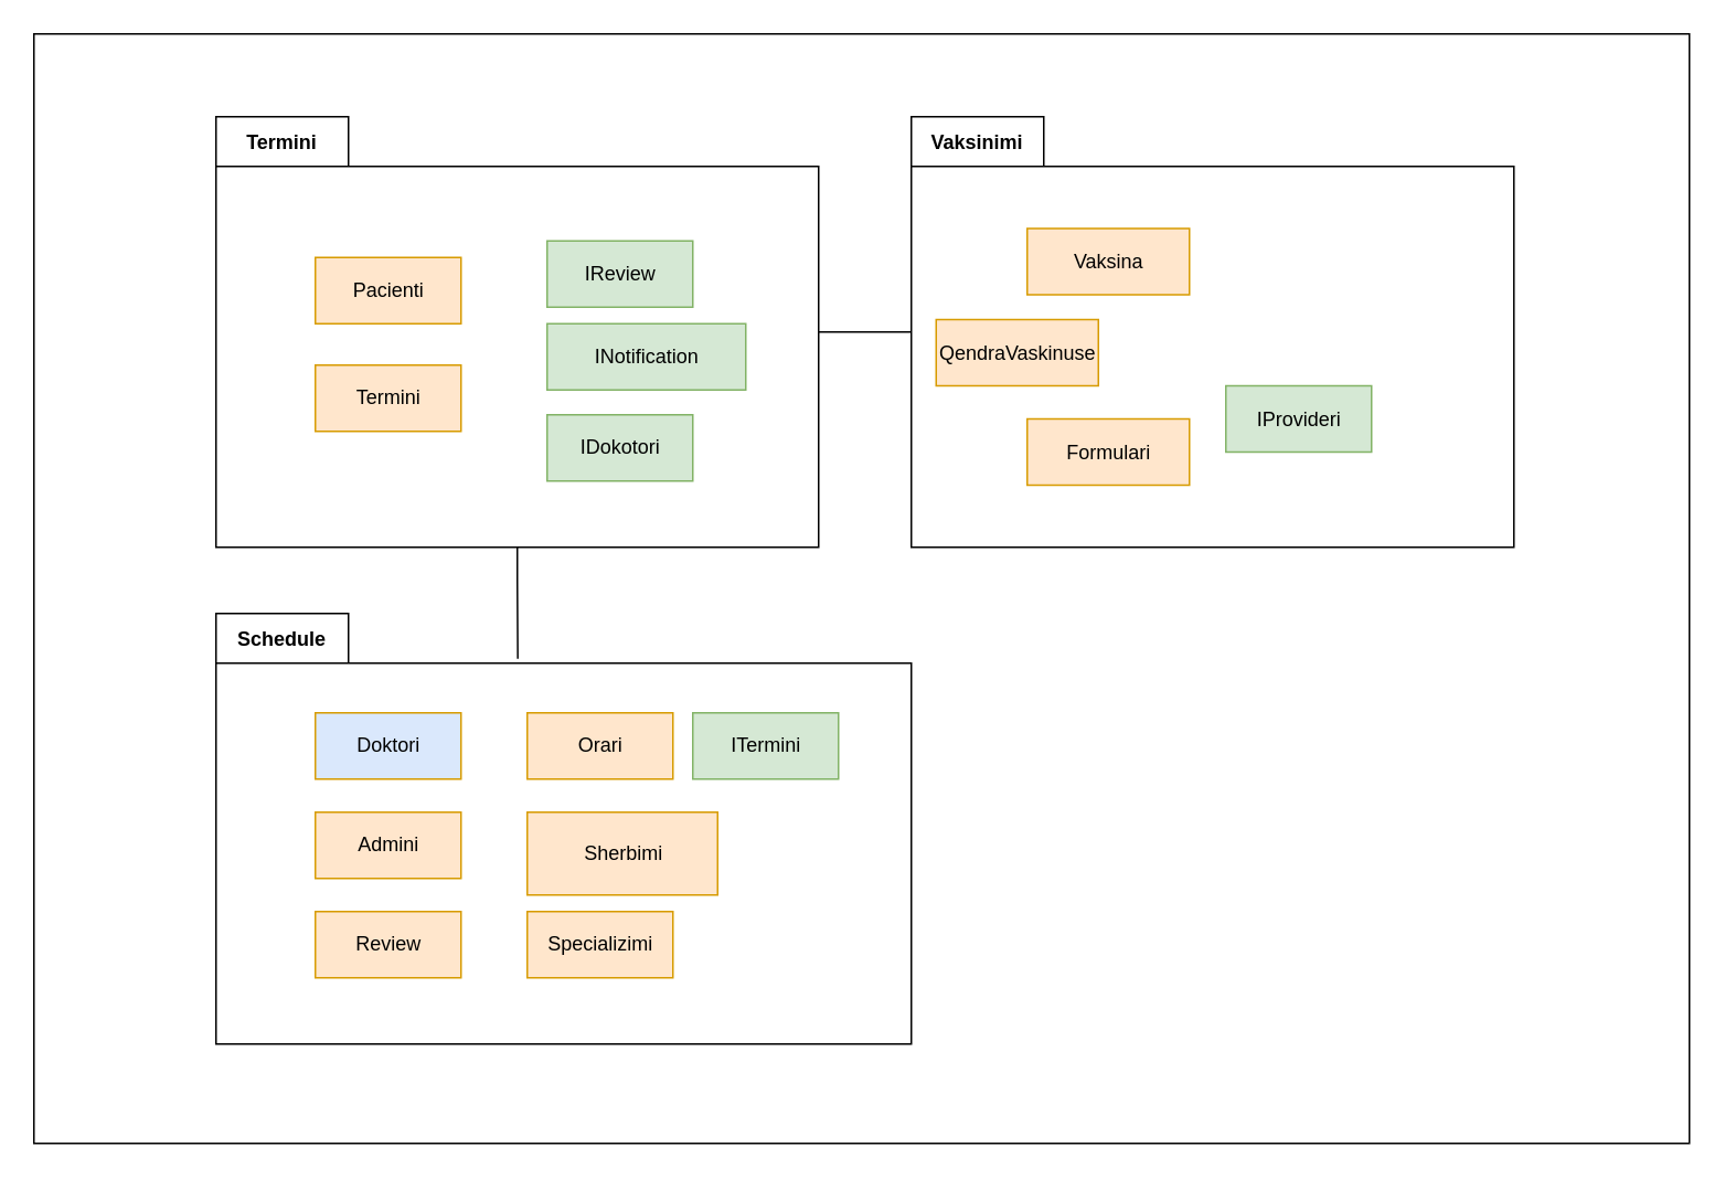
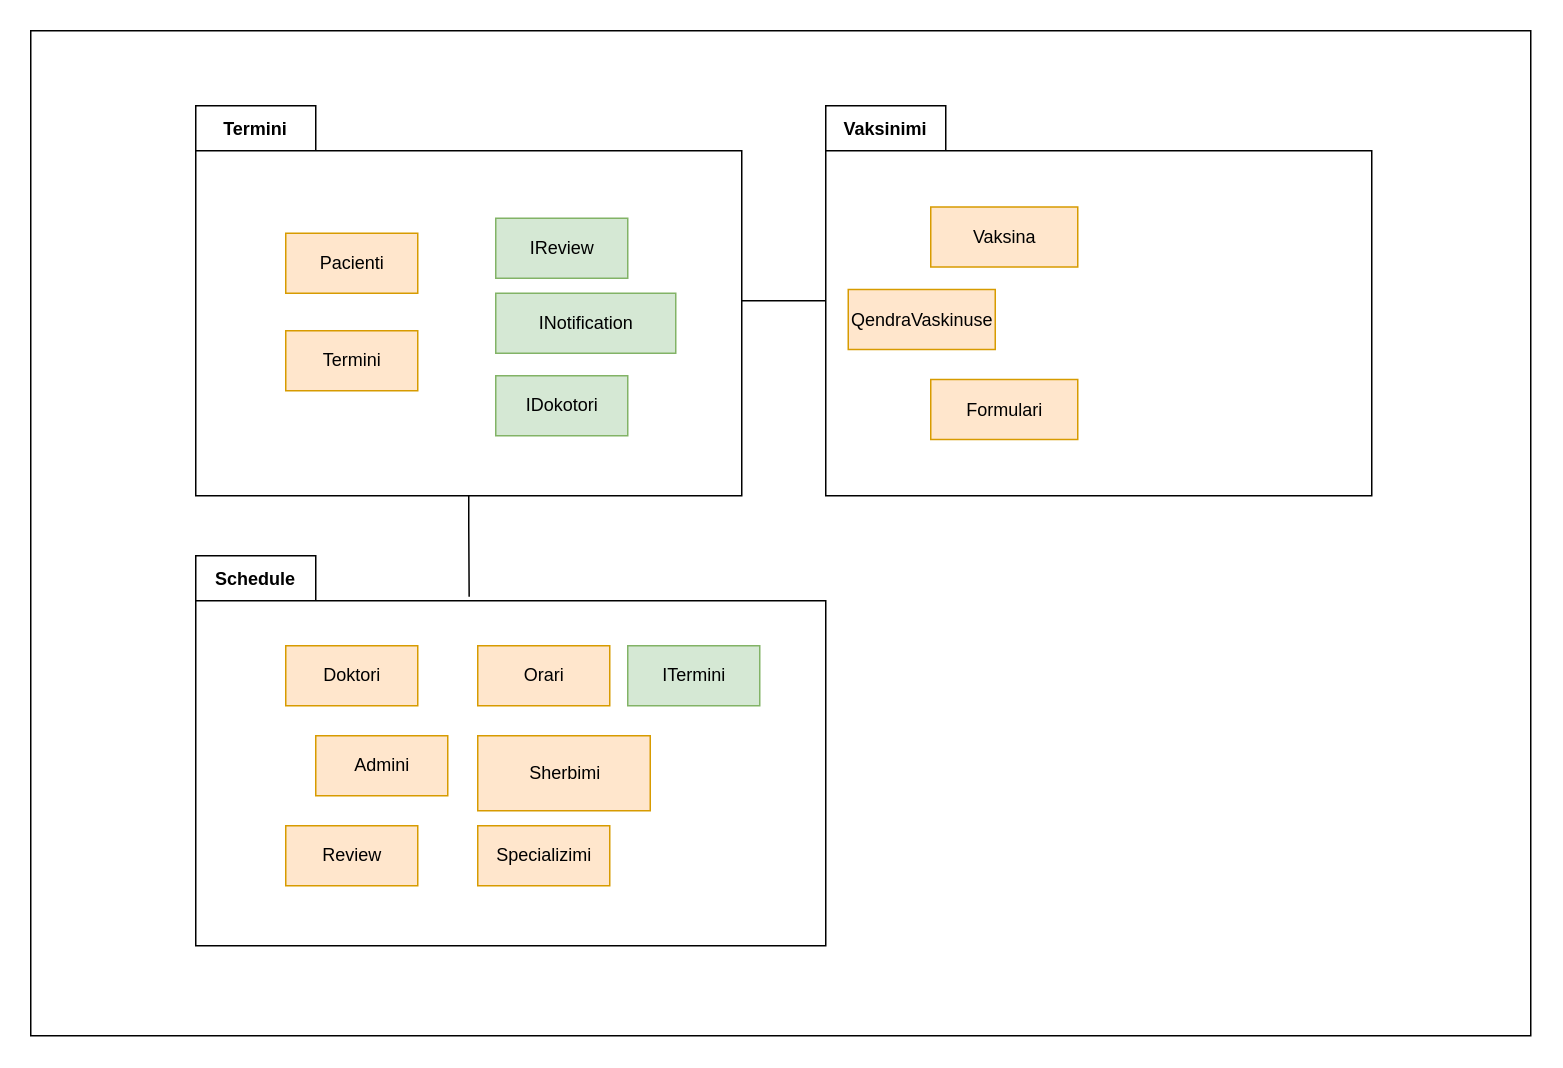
  <mxCell id="0" />
  <mxCell id="1" parent="0" />
  <mxCell id="2" value="" style="html=1;" parent="1" vertex="1"><mxGeometry x="20" y="20" width="1000" height="670" as="geometry" /></mxCell>
  <mxCell id="3" style="edgeStyle=orthogonalEdgeStyle;rounded=0;orthogonalLoop=1;jettySize=auto;html=1;endArrow=none;endFill=0;entryX=0.434;entryY=0.105;entryDx=0;entryDy=0;entryPerimeter=0;" parent="1" source="4" target="11" edge="1"><mxGeometry relative="1" as="geometry" /></mxCell>
  <mxCell id="4" value="" style="shape=folder;fontStyle=1;spacingTop=10;tabWidth=80;tabHeight=30;tabPosition=left;html=1;" parent="1" vertex="1"><mxGeometry x="130" y="70" width="364" height="260" as="geometry" /></mxCell>
  <mxCell id="5" value="Termini" style="text;align=center;fontStyle=1;verticalAlign=middle;spacingLeft=3;spacingRight=3;strokeColor=none;rotatable=0;points=[[0,0.5],[1,0.5]];portConstraint=eastwest;" parent="1" vertex="1"><mxGeometry x="130" y="70" width="80" height="30" as="geometry" /></mxCell>
  <mxCell id="6" value="Pacienti" style="html=1;fillColor=#ffe6cc;strokeColor=#d79b00;" parent="1" vertex="1"><mxGeometry x="190" y="155" width="88" height="40" as="geometry" /></mxCell>
  <mxCell id="7" value="Termini" style="html=1;fillColor=#ffe6cc;strokeColor=#d79b00;" parent="1" vertex="1"><mxGeometry x="190" y="220" width="88" height="40" as="geometry" /></mxCell>
  <mxCell id="8" value="IDokotori" style="html=1;fillColor=#d5e8d4;strokeColor=#82b366;" parent="1" vertex="1"><mxGeometry x="330" y="250" width="88" height="40" as="geometry" /></mxCell>
  <mxCell id="9" value="IReview" style="html=1;fillColor=#d5e8d4;strokeColor=#82b366;" parent="1" vertex="1"><mxGeometry x="330" y="145" width="88" height="40" as="geometry" /></mxCell>
  <mxCell id="10" value="INotification" style="html=1;fillColor=#d5e8d4;strokeColor=#82b366;" parent="1" vertex="1"><mxGeometry x="330" y="195" width="120" height="40" as="geometry" /></mxCell>
  <mxCell id="11" value="" style="shape=folder;fontStyle=1;spacingTop=10;tabWidth=80;tabHeight=30;tabPosition=left;html=1;" parent="1" vertex="1"><mxGeometry x="130" y="370" width="420" height="260" as="geometry" /></mxCell>
  <mxCell id="12" value="Schedule" style="text;align=center;fontStyle=1;verticalAlign=middle;spacingLeft=3;spacingRight=3;strokeColor=none;rotatable=0;points=[[0,0.5],[1,0.5]];portConstraint=eastwest;" parent="1" vertex="1"><mxGeometry x="130" y="370" width="80" height="30" as="geometry" /></mxCell>
- <mxCell id="13" value="Doktori" style="html=1;fillColor=#dae8fc;strokeColor=#d79b00;" parent="1" vertex="1"><mxGeometry x="190" y="430" width="88" height="40" as="geometry" /></mxCell>
- <mxCell id="14" value="Admini" style="html=1;fillColor=#ffe6cc;strokeColor=#d79b00;" parent="1" vertex="1"><mxGeometry x="190" y="490" width="88" height="40" as="geometry" /></mxCell>
+ <mxCell id="13" value="Doktori" style="html=1;fillColor=#ffe6cc;strokeColor=#d79b00;" parent="1" vertex="1"><mxGeometry x="190" y="430" width="88" height="40" as="geometry" /></mxCell>
+ <mxCell id="14" value="Admini" style="html=1;fillColor=#ffe6cc;strokeColor=#d79b00;" parent="1" vertex="1"><mxGeometry x="210" y="490" width="88" height="40" as="geometry" /></mxCell>
  <mxCell id="15" value="Review" style="html=1;fillColor=#ffe6cc;strokeColor=#d79b00;" parent="1" vertex="1"><mxGeometry x="190" y="550" width="88" height="40" as="geometry" /></mxCell>
  <mxCell id="16" value="Specializimi" style="html=1;fillColor=#ffe6cc;strokeColor=#d79b00;" parent="1" vertex="1"><mxGeometry x="318" y="550" width="88" height="40" as="geometry" /></mxCell>
  <mxCell id="17" value="Sherbimi" style="html=1;fillColor=#ffe6cc;strokeColor=#d79b00;" parent="1" vertex="1"><mxGeometry x="318" y="490" width="115" height="50" as="geometry" /></mxCell>
  <mxCell id="18" value="Orari" style="html=1;fillColor=#ffe6cc;strokeColor=#d79b00;" parent="1" vertex="1"><mxGeometry x="318" y="430" width="88" height="40" as="geometry" /></mxCell>
  <mxCell id="19" style="edgeStyle=orthogonalEdgeStyle;rounded=0;orthogonalLoop=1;jettySize=auto;html=1;endArrow=none;endFill=0;" parent="1" source="20" target="4" edge="1"><mxGeometry relative="1" as="geometry" /></mxCell>
  <mxCell id="20" value="" style="shape=folder;fontStyle=1;spacingTop=10;tabWidth=80;tabHeight=30;tabPosition=left;html=1;" parent="1" vertex="1"><mxGeometry x="550" y="70" width="364" height="260" as="geometry" /></mxCell>
  <mxCell id="21" value="Vaksinimi" style="text;align=center;fontStyle=1;verticalAlign=middle;spacingLeft=3;spacingRight=3;strokeColor=none;rotatable=0;points=[[0,0.5],[1,0.5]];portConstraint=eastwest;" parent="1" vertex="1"><mxGeometry x="550" y="70" width="80" height="30" as="geometry" /></mxCell>
  <mxCell id="22" value="Vaksina" style="html=1;fillColor=#ffe6cc;strokeColor=#d79b00;" parent="1" vertex="1"><mxGeometry x="620" y="137.5" width="98" height="40" as="geometry" /></mxCell>
  <mxCell id="23" value="QendraVaskinuse" style="html=1;fillColor=#ffe6cc;strokeColor=#d79b00;" parent="1" vertex="1"><mxGeometry x="565" y="192.5" width="98" height="40" as="geometry" /></mxCell>
  <mxCell id="24" value="Formulari" style="html=1;fillColor=#ffe6cc;strokeColor=#d79b00;" parent="1" vertex="1"><mxGeometry x="620" y="252.5" width="98" height="40" as="geometry" /></mxCell>
- <mxCell id="25" value="IProvideri" style="html=1;fillColor=#d5e8d4;strokeColor=#82b366;" parent="1" vertex="1"><mxGeometry x="740" y="232.5" width="88" height="40" as="geometry" /></mxCell>
  <mxCell id="26" value="ITermini" style="html=1;fillColor=#d5e8d4;strokeColor=#82b366;" parent="1" vertex="1"><mxGeometry x="418" y="430" width="88" height="40" as="geometry" /></mxCell>
